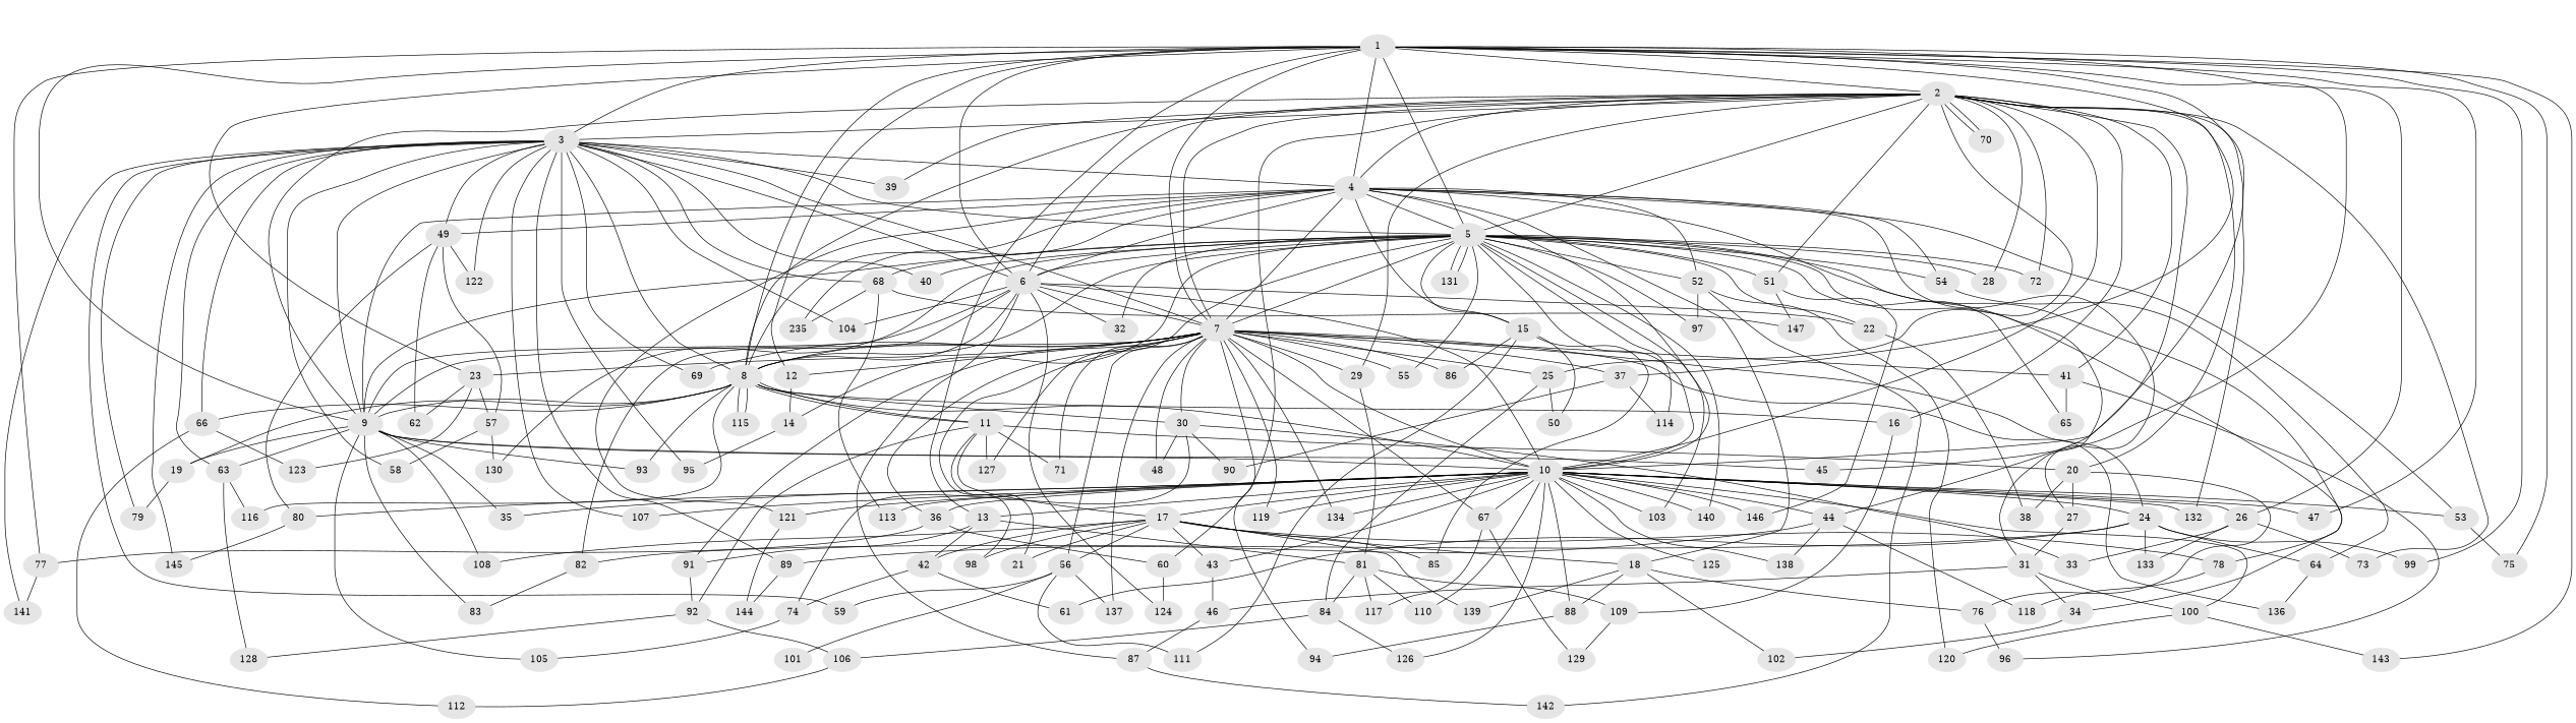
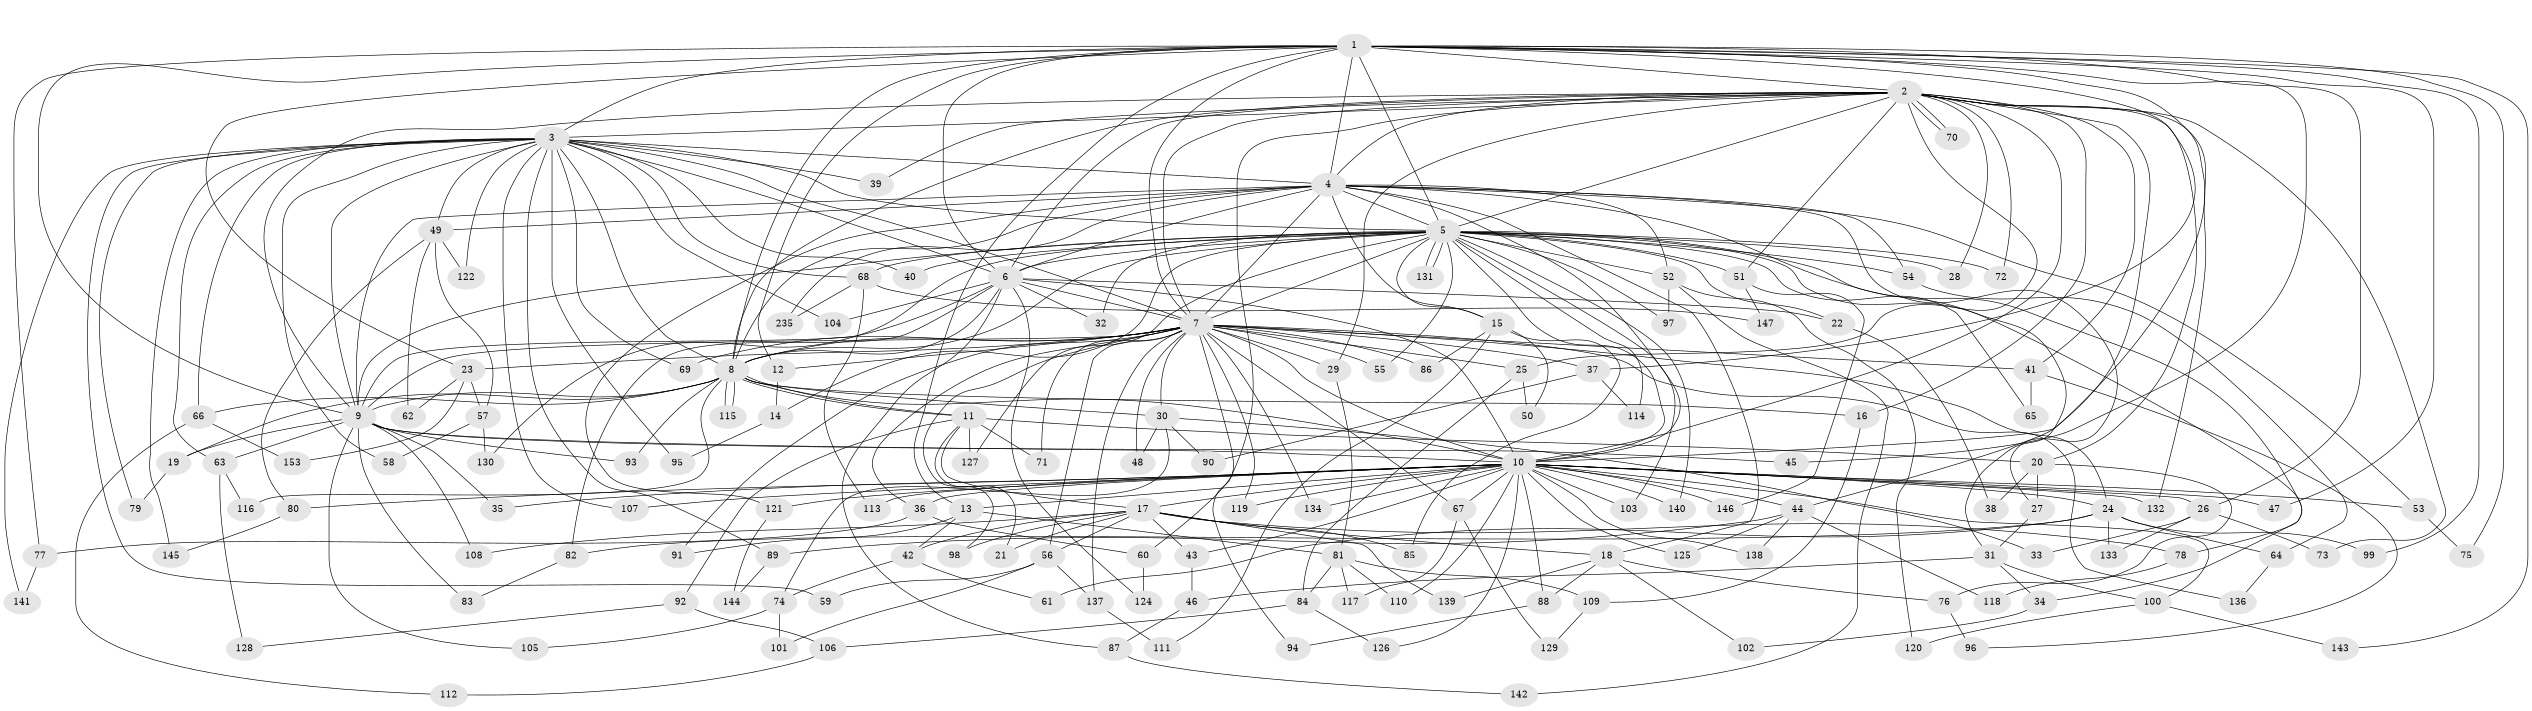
  graph {
    node [color=gray90 style=filled]
    1
    2
    3
    4
    5
    6
    7
    8
    9
    10
    12
    13
    23
    26
    37
    45
    47
    75
    77
    99
    143
    16
    20
    25
    28
    29
    39
    41
    44
    51
    60
    70
    72
    73
    132
    40
    49
    58
    59
    63
    66
    68
    69
    79
    89
    95
    104
    107
    122
    141
    145
    15
    18
    27
    31
    52
    53
    54
    121
    n60 [label=235]
    14
    22
    32
    34
    55
    65
    78
    97
    103
    114
    127
    130
    131
    140
    82
    87
    124
    24
    30
    36
    48
    56
    67
    71
    86
    91
    94
    98
    119
    134
    136
    137
    11
    19
    93
    115
    116
    35
    83
    105
    108
    17
    43
    80
    88
    100
    110
    113
    125
    126
    138
    146
    42
    81
    57
    62
-   123
+   123 [label=153]
    133
    33
    90
    109
    76
    38
    50
    84
    96
    118
    147
    128
    112
    144
    85
    111
    139
    102
    46
    120
    142
    64
    61
    74
    101
    117
    129
    92
    21
    106
    1 -- 2
    1 -- 3
    1 -- 4
    1 -- 5
    1 -- 6
    1 -- 7
    1 -- 8
    1 -- 9
    1 -- 10
    1 -- 12
    1 -- 13
    1 -- 23
    1 -- 26
    1 -- 37
    1 -- 45
    1 -- 47
    1 -- 75
    1 -- 77
    1 -- 99
    1 -- 143
    2 -- 3
    2 -- 4
    2 -- 5
    2 -- 6
    2 -- 7
    2 -- 8
    2 -- 9
    2 -- 10
    2 -- 16
    2 -- 20
    2 -- 25
    2 -- 28
    2 -- 29
    2 -- 39
    2 -- 41
    2 -- 44
    2 -- 51
    2 -- 60
    2 -- 70
    2 -- 70
    2 -- 72
    2 -- 73
    2 -- 132
    3 -- 4
    3 -- 5
    3 -- 6
    3 -- 7
    3 -- 8
    3 -- 9
    3 -- 39
    3 -- 40
    3 -- 49
    3 -- 58
    3 -- 59
    3 -- 63
    3 -- 66
    3 -- 68
    3 -- 69
    3 -- 79
    3 -- 89
    3 -- 95
    3 -- 104
    3 -- 107
    3 -- 122
    3 -- 141
    3 -- 145
    4 -- 5
    4 -- 6
    4 -- 7
    4 -- 8
    4 -- 9
    4 -- 10
    4 -- 49
    4 -- 15
    4 -- 18
    4 -- 27
    4 -- 31
    4 -- 52
    4 -- 53
    4 -- 54
    4 -- 121
    4 -- n60
    5 -- 6
    5 -- 7
    5 -- 8
    5 -- 9
    5 -- 10
    5 -- 28
    5 -- 51
    5 -- 72
    5 -- 40
    5 -- 68
    5 -- 15
    5 -- 52
    5 -- 54
    5 -- 14
    5 -- 22
    5 -- 32
    5 -- 34
    5 -- 55
    5 -- 65
    5 -- 78
    5 -- 97
    5 -- 103
    5 -- 114
    5 -- 127
    5 -- 130
    5 -- 131
    5 -- 131
    5 -- 140
    6 -- 7
    6 -- 8
    6 -- 9
    6 -- 10
    6 -- 104
    6 -- 22
    6 -- 32
    6 -- 82
    6 -- 87
    6 -- 124
    7 -- 8
    7 -- 9
    7 -- 10
    7 -- 12
    7 -- 23
    7 -- 37
    7 -- 25
    7 -- 29
    7 -- 41
    7 -- 69
    7 -- 55
    7 -- 24
    7 -- 30
    7 -- 36
    7 -- 48
    7 -- 56
    7 -- 67
    7 -- 71
    7 -- 86
    7 -- 91
    7 -- 94
    7 -- 98
    7 -- 119
    7 -- 134
    7 -- 136
    7 -- 137
    8 -- 9
    8 -- 10
    8 -- 16
    8 -- 66
    8 -- 30
    8 -- 11
    8 -- 11
    8 -- 19
    8 -- 93
    8 -- 115
    8 -- 115
    8 -- 116
    9 -- 10
    9 -- 45
    9 -- 63
    9 -- 19
    9 -- 93
    9 -- 35
    9 -- 83
    9 -- 105
    9 -- 108
    10 -- 13
    10 -- 26
    10 -- 47
    10 -- 44
    10 -- 132
    10 -- 107
    10 -- 53
    10 -- 121
    10 -- 103
    10 -- 140
    10 -- 24
    10 -- 36
    10 -- 67
    10 -- 119
    10 -- 134
    10 -- 35
    10 -- 17
    10 -- 43
    10 -- 80
    10 -- 88
    10 -- 100
    10 -- 110
    10 -- 113
    10 -- 125
    10 -- 126
    10 -- 138
    10 -- 146
    12 -- 14
    13 -- 91
    13 -- 42
    13 -- 81
    23 -- 57
    23 -- 62
    23 -- 123
    26 -- 73
    26 -- 133
    26 -- 33
    37 -- 114
    37 -- 90
    77 -- 141
    16 -- 109
    20 -- 27
    20 -- 76
    20 -- 38
    25 -- 50
    25 -- 84
    29 -- 81
    41 -- 65
    41 -- 96
    44 -- 89
+   44 -- 125
    44 -- 138
    44 -- 118
    51 -- 146
    51 -- 147
    60 -- 124
    49 -- 122
    49 -- 80
    49 -- 57
    49 -- 62
    63 -- 116
    63 -- 128
    66 -- 123
    66 -- 112
    68 -- n60
    68 -- 113
    68 -- 147
    89 -- 144
    15 -- 86
    15 -- 50
    15 -- 85
    15 -- 111
    18 -- 88
    18 -- 76
    18 -- 139
    18 -- 102
    27 -- 31
    31 -- 34
    31 -- 100
    31 -- 46
    52 -- 97
    52 -- 120
    52 -- 142
    53 -- 75
    54 -- 64
    121 -- 144
    14 -- 95
    22 -- 38
    34 -- 102
    78 -- 118
    82 -- 83
    87 -- 142
    24 -- 99
    24 -- 82
    24 -- 133
    24 -- 64
    24 -- 61
    30 -- 48
    30 -- 33
    30 -- 90
    30 -- 74
    36 -- 77
    36 -- 60
    56 -- 59
    56 -- 137
-   56 -- 111
+   137 -- 111
    56 -- 101
    67 -- 117
    67 -- 129
-   91 -- 92
    11 -- 20
    11 -- 127
    11 -- 71
    11 -- 17
    11 -- 92
    11 -- 21
    19 -- 79
    17 -- 18
    17 -- 78
    17 -- 56
    17 -- 98
    17 -- 108
    17 -- 43
    17 -- 42
    17 -- 85
    17 -- 139
    17 -- 21
    43 -- 46
    80 -- 145
    88 -- 94
    100 -- 143
    100 -- 120
    42 -- 61
    42 -- 74
    81 -- 110
    81 -- 109
    81 -- 84
    81 -- 117
    57 -- 58
    57 -- 130
    109 -- 129
    76 -- 96
    84 -- 126
    84 -- 106
    46 -- 87
    64 -- 136
    74 -- 105
+   74 -- 101
    92 -- 128
    92 -- 106
    106 -- 112
  }
